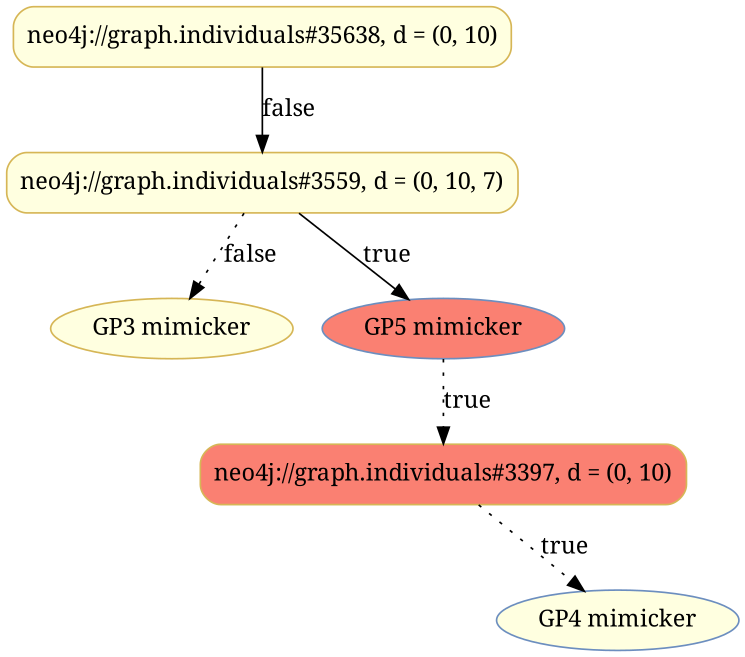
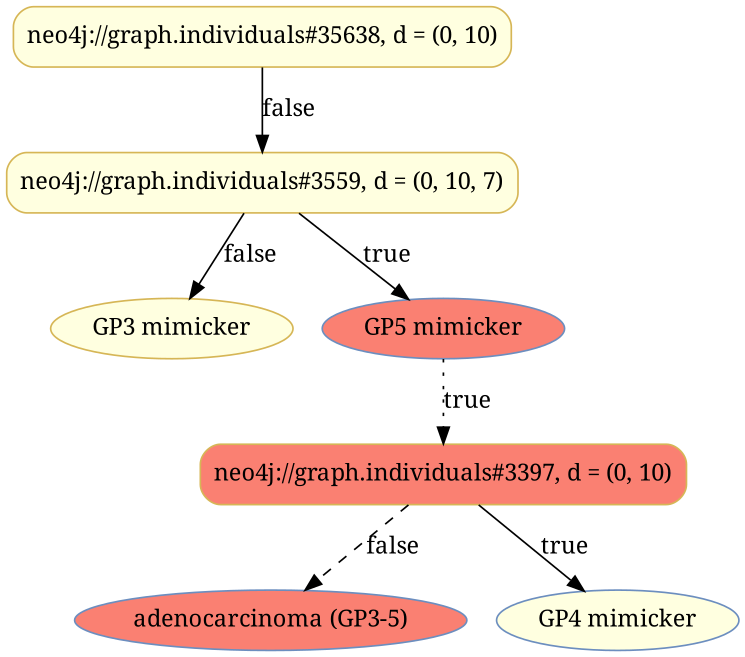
  digraph {
    fontname="Noto Serif"
    node [color="#D6B656" fillcolor=lightyellow fontname="Noto Serif" shape=ellipse style="rounded,filled"]
    edge [fontname="Noto Serif" style=dotted]
    n1 [label="neo4j://graph.individuals#35638, d = (0, 10)" shape=box]
    n2 [label="neo4j://graph.individuals#3559, d = (0, 10, 7)" shape=box]
    n3 [label="GP3 mimicker"]
    n4 [color="#6C8EBF" fillcolor=salmon label="GP5 mimicker"]
    n5 [fillcolor=salmon label="neo4j://graph.individuals#3397, d = (0, 10)" shape=box]
+   n6 [color="#6C8EBF" fillcolor=salmon label="adenocarcinoma (GP3-5)"]
    n7 [color="#6C8EBF" label="GP4 mimicker"]
    n1 -> n2 [label=false style=solid]
-   n2 -> n3 [label=false]
+   n2 -> n3 [label=false style=solid]
    n2 -> n4 [label=true style=solid]
    n4 -> n5 [label=true]
-   n5 -> n7 [label=true]
+   n5 -> n6 [label=false style=dashed]
+   n5 -> n7 [label=true style=solid]
  }
